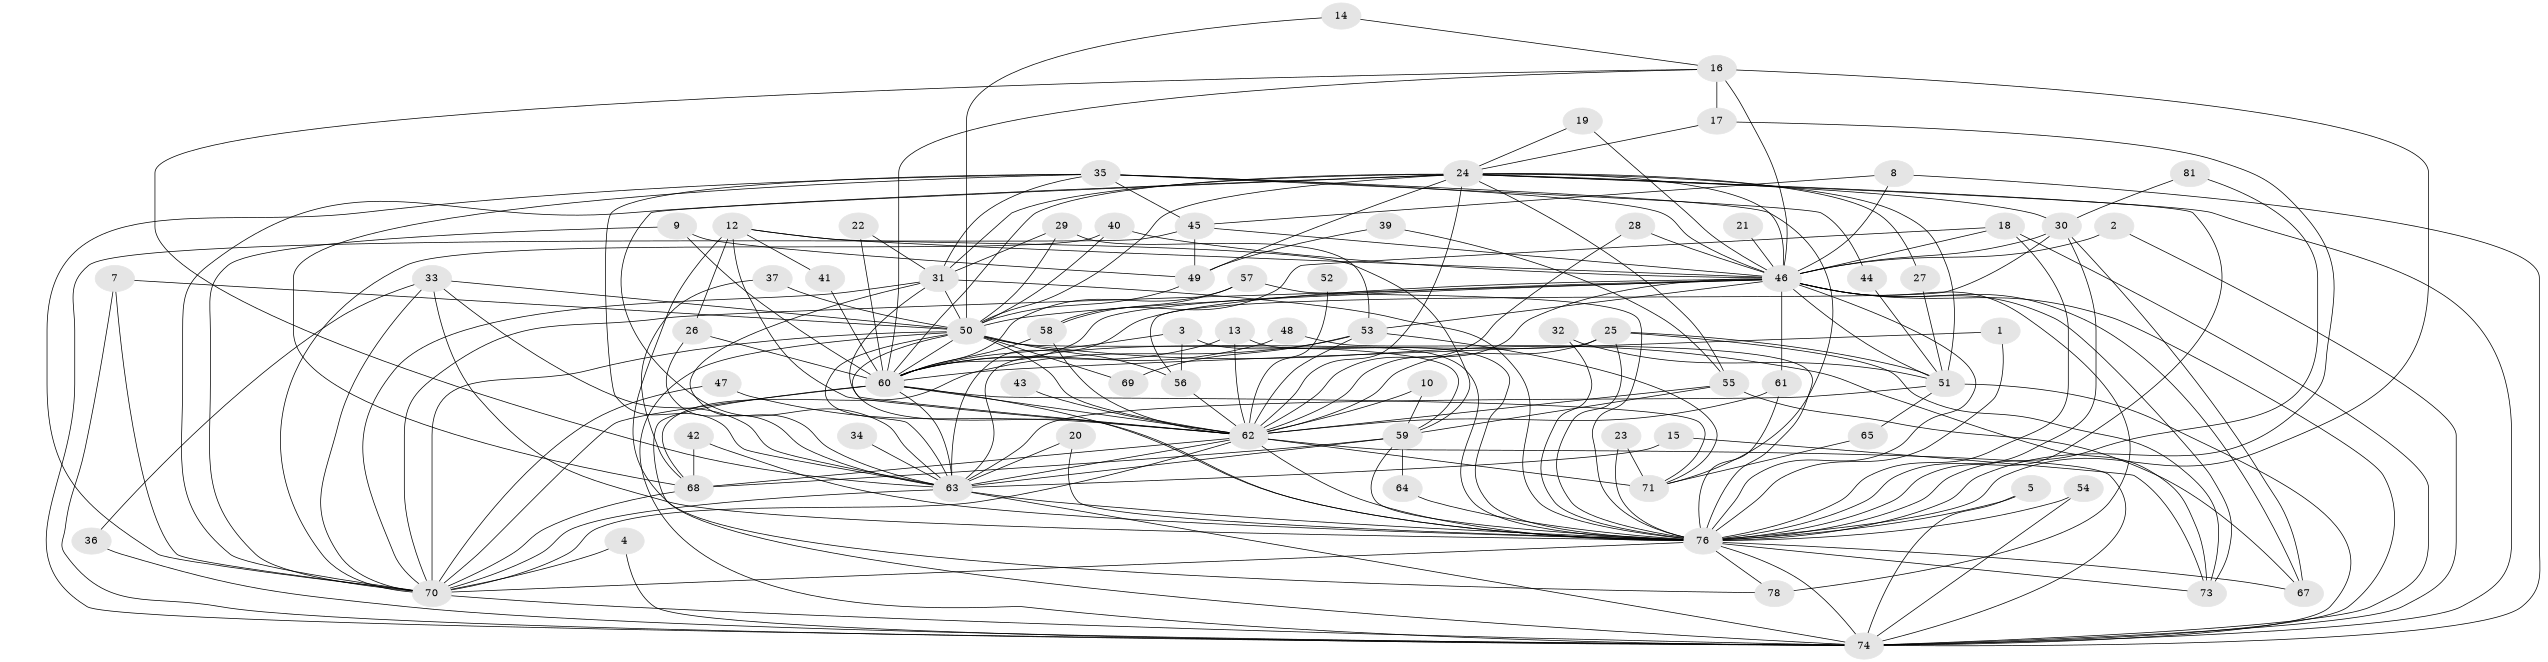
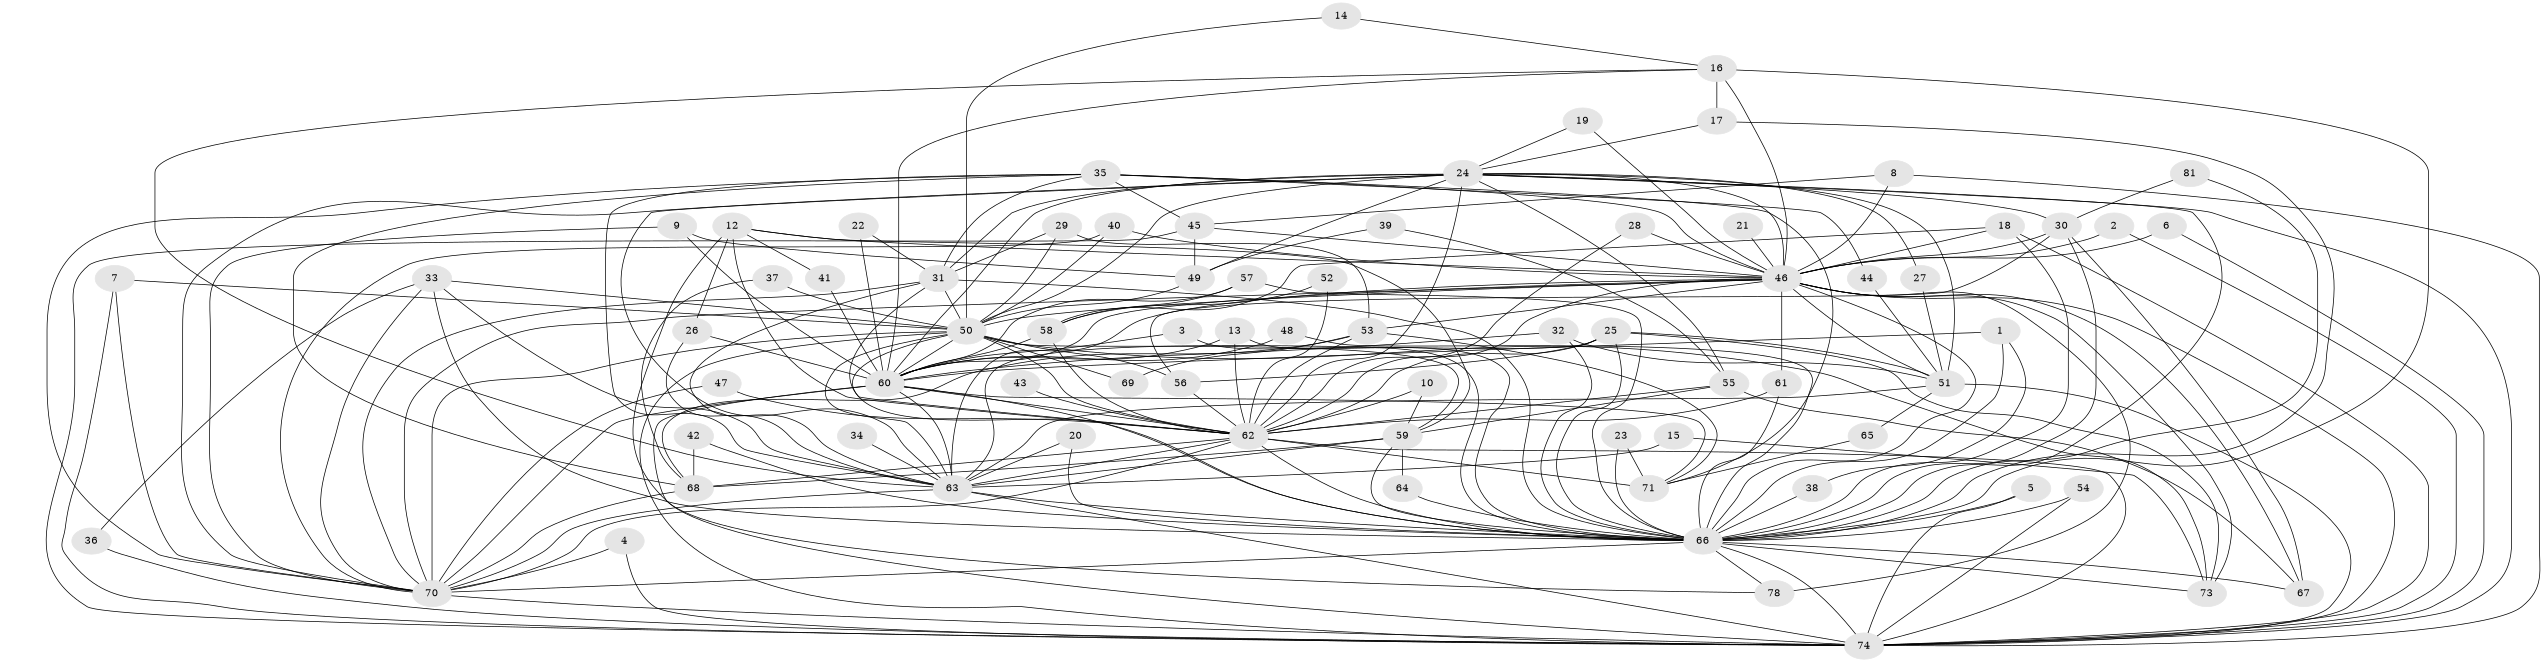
  graph {
    node [color=gray90 style=filled]
    edge [weight=1.0]
    1
+   38
    60
-   66 [label=76]
+   66
    74
    70
    62
    63
    71
    n10 [label=78]
    73
    67
    2
    46
    50
    51
    53
    61
    3
    4
    5
+   6
    7
    59
    56
    69
    8
    45
    49
    9
    10
    68
    64
    n34 [label=81]
    30
    12
    26
    41
    13
    14
    16
    17
    15
    24
    31
    27
    55
    18
    58
    19
    20
    21
    22
    23
    65
    25
    28
    29
    32
    33
    36
    34
    35
    44
    37
    39
    40
    42
    43
    57
    47
    48
    52
    54
+   1 -- 38
    1 -- 60
    1 -- 66
+   38 -- 66 [weight=2.0]
    60 -- 66
    60 -- 74 [weight=2.0]
    60 -- 70
    60 -- 62 [weight=2.0]
    60 -- 63 [weight=2.0]
    60 -- 71
    66 -- 74 [weight=2.0]
    66 -- 70
    66 -- n10
    66 -- 73
    66 -- 67
    70 -- 74
    62 -- 66 [weight=2.0]
    62 -- 74 [weight=2.0]
    62 -- 70 [weight=2.0]
    62 -- 63 [weight=2.0]
    62 -- 71 [weight=3.0]
    62 -- 68
    63 -- 66
    63 -- 74
    63 -- 70
    2 -- 74
    2 -- 46
    46 -- 60
    46 -- 66 [weight=2.0]
    46 -- 74
    46 -- 70
    46 -- 62 [weight=2.0]
    46 -- 63
    46 -- n10 [weight=2.0]
    46 -- 73
    46 -- 67
    46 -- 50
    46 -- 51
    46 -- 53 [weight=2.0]
    46 -- 61
    50 -- 60
    50 -- 66
    50 -- 74
    50 -- 70
    50 -- 62 [weight=2.0]
    50 -- 63 [weight=2.0]
    50 -- 73
    50 -- 59
    50 -- 56
    50 -- 69
    51 -- 74
    51 -- 63
    51 -- 65
    53 -- 62
    53 -- 71
    53 -- 69
    53 -- 68
    61 -- 66 [weight=2.0]
    61 -- 62
    3 -- 60
    3 -- 66
    4 -- 74
    4 -- 70
    5 -- 66
    5 -- 74
+   6 -- 74
+   6 -- 46
    7 -- 74
    7 -- 70
    7 -- 50
    59 -- 66 [weight=2.0]
    59 -- 63
    59 -- 68
    59 -- 64
    56 -- 62 [weight=2.0]
    8 -- 74
    8 -- 46
    8 -- 45
    45 -- 74
    45 -- 46
    45 -- 49
    49 -- 50
    9 -- 60
    9 -- 70
    9 -- 49
    10 -- 62
    10 -- 59
    68 -- 70
    64 -- 66
    n34 -- 66
    n34 -- 30
    30 -- 66 [weight=2.0]
    30 -- 67
    30 -- 46
    30 -- 56
    12 -- 62 [weight=2.0]
    12 -- n10
    12 -- 46
    12 -- 59
    12 -- 26
    12 -- 41
    26 -- 60
    26 -- 63
    41 -- 60
    13 -- 60
    13 -- 66
    13 -- 62
    14 -- 50
    14 -- 16
    16 -- 60
    16 -- 66 [weight=2.0]
    16 -- 63
    16 -- 46
    16 -- 17
    17 -- 66
    17 -- 24
    15 -- 63
    15 -- 73
    24 -- 60
    24 -- 66 [weight=2.0]
    24 -- 74
    24 -- 70 [weight=2.0]
    24 -- 62 [weight=3.0]
    24 -- 63
    24 -- 46
    24 -- 50
    24 -- 51
    24 -- 49 [weight=2.0]
    24 -- 30
    24 -- 31
    24 -- 27
    24 -- 55
    31 -- 66
    31 -- 70
    31 -- 62
    31 -- 63
    31 -- 50
    27 -- 51
    55 -- 62 [weight=2.0]
    55 -- 67
    55 -- 59 [weight=2.0]
    18 -- 66
    18 -- 74
    18 -- 46
    18 -- 58
    58 -- 60 [weight=2.0]
    58 -- 62
    19 -- 46
    19 -- 24
    20 -- 66
    20 -- 63
    21 -- 46
    22 -- 60
    22 -- 31
    23 -- 66
    23 -- 71
    65 -- 71
    25 -- 66 [weight=2.0]
    25 -- 62
    25 -- 63
    25 -- 73
    25 -- 51
-   3 -- 56
+   25 -- 56
    28 -- 62
    28 -- 46
    29 -- 50
    29 -- 53
    29 -- 31
+   32 -- 60
    32 -- 66
    32 -- 51
    33 -- 66
    33 -- 70
    33 -- 63
    33 -- 50
    33 -- 36
    36 -- 74
    34 -- 63
    35 -- 70
    35 -- 63
    35 -- 71
    35 -- 46
    35 -- 45
    35 -- 68
    35 -- 31
    35 -- 44
    44 -- 51
    37 -- 50
    37 -- 68
    39 -- 49
    39 -- 55
    40 -- 70
    40 -- 46
    40 -- 50
    42 -- 66
    42 -- 68
    43 -- 62 [weight=2.0]
    57 -- 60
    57 -- 66
    57 -- 58
    47 -- 70
    47 -- 62
    48 -- 60
    48 -- 66
    52 -- 62
+   52 -- 58
    54 -- 66
    54 -- 74
  }
